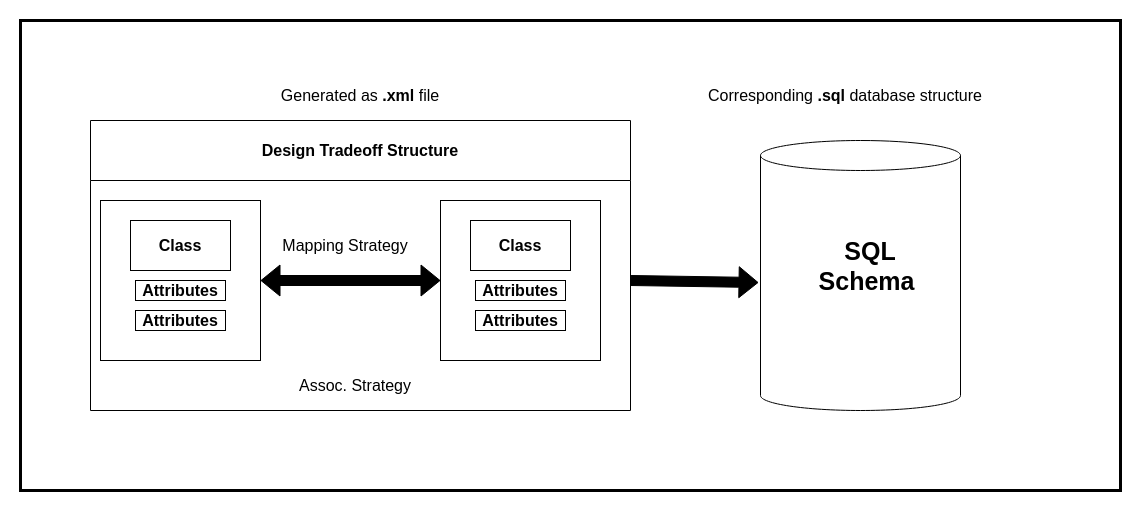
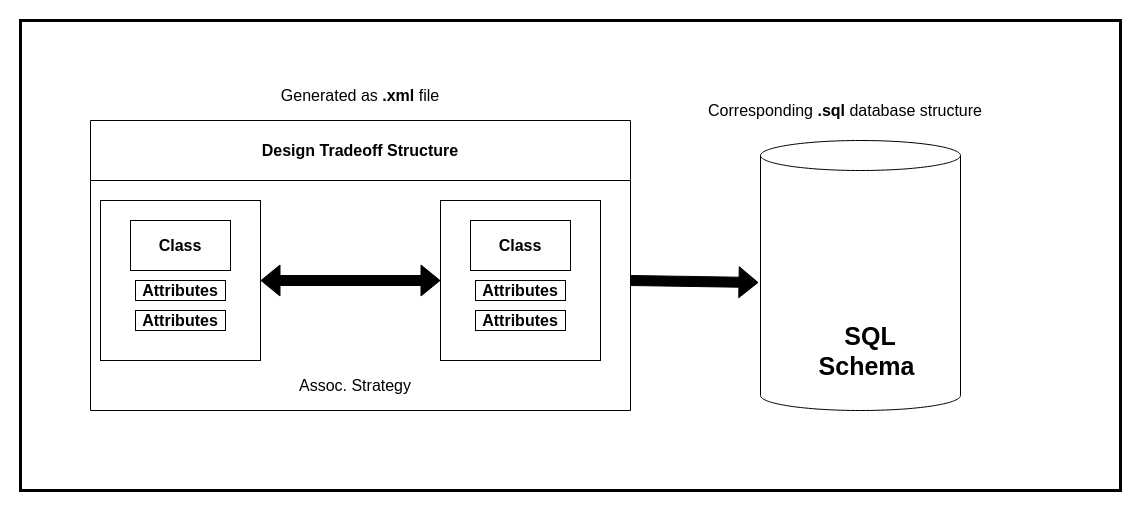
  <mxCell id="0" />
  <mxCell id="1" parent="0" />
  <mxCell id="2" value="&lt;font style=&quot;font-size: 16px;&quot;&gt;Design Tradeoff Structure&lt;/font&gt;" style="swimlane;whiteSpace=wrap;html=1;startSize=60;" vertex="1" parent="1"><mxGeometry x="90" y="120" width="540" height="290" as="geometry" /></mxCell>
  <mxCell id="3" value="" style="whiteSpace=wrap;html=1;aspect=fixed;fontSize=16;" vertex="1" parent="2"><mxGeometry x="10" y="80" width="160" height="160" as="geometry" /></mxCell>
  <mxCell id="4" value="&lt;b&gt;Class&lt;/b&gt;" style="rounded=0;whiteSpace=wrap;html=1;fontSize=16;" vertex="1" parent="2"><mxGeometry x="40" y="100" width="100" height="50" as="geometry" /></mxCell>
  <mxCell id="5" value="&lt;b&gt;Attributes&lt;/b&gt;" style="rounded=0;whiteSpace=wrap;html=1;fontSize=16;" vertex="1" parent="2"><mxGeometry x="45" y="160" width="90" height="20" as="geometry" /></mxCell>
  <mxCell id="6" value="&lt;b&gt;Attributes&lt;/b&gt;" style="rounded=0;whiteSpace=wrap;html=1;fontSize=16;" vertex="1" parent="2"><mxGeometry x="45" y="190" width="90" height="20" as="geometry" /></mxCell>
  <mxCell id="7" value="" style="whiteSpace=wrap;html=1;aspect=fixed;fontSize=16;" vertex="1" parent="2"><mxGeometry x="350" y="80" width="160" height="160" as="geometry" /></mxCell>
  <mxCell id="8" value="&lt;b&gt;Class&lt;/b&gt;" style="rounded=0;whiteSpace=wrap;html=1;fontSize=16;" vertex="1" parent="2"><mxGeometry x="380" y="100" width="100" height="50" as="geometry" /></mxCell>
  <mxCell id="9" value="&lt;b&gt;Attributes&lt;/b&gt;" style="rounded=0;whiteSpace=wrap;html=1;fontSize=16;" vertex="1" parent="2"><mxGeometry x="385" y="160" width="90" height="20" as="geometry" /></mxCell>
  <mxCell id="10" value="&lt;b&gt;Attributes&lt;/b&gt;" style="rounded=0;whiteSpace=wrap;html=1;fontSize=16;" vertex="1" parent="2"><mxGeometry x="385" y="190" width="90" height="20" as="geometry" /></mxCell>
  <mxCell id="11" value="" style="shape=flexArrow;endArrow=classic;startArrow=classic;html=1;rounded=0;fontSize=16;exitX=1;exitY=0.5;exitDx=0;exitDy=0;entryX=0;entryY=0.5;entryDx=0;entryDy=0;fillColor=#000000;" edge="1" parent="2" source="3" target="7"><mxGeometry width="100" height="100" relative="1" as="geometry"><mxPoint x="190" y="220" as="sourcePoint" /><mxPoint x="290" y="120" as="targetPoint" /></mxGeometry></mxCell>
- <mxCell id="12" value="Mapping Strategy" style="text;html=1;strokeColor=none;fillColor=none;align=center;verticalAlign=middle;whiteSpace=wrap;rounded=0;fontSize=16;" vertex="1" parent="2"><mxGeometry x="190" y="110" width="130" height="30" as="geometry" /></mxCell>
  <mxCell id="13" value="Assoc. Strategy" style="text;html=1;strokeColor=none;fillColor=none;align=center;verticalAlign=middle;whiteSpace=wrap;rounded=0;fontSize=16;" vertex="1" parent="2"><mxGeometry x="200" y="250" width="130" height="30" as="geometry" /></mxCell>
  <mxCell id="14" value="Generated as &lt;b&gt;.xml&lt;/b&gt; file" style="text;html=1;strokeColor=none;fillColor=none;align=center;verticalAlign=middle;whiteSpace=wrap;rounded=0;fontSize=16;" vertex="1" parent="1"><mxGeometry x="190" y="80" width="340" height="30" as="geometry" /></mxCell>
  <mxCell id="15" value="" style="shape=cylinder3;whiteSpace=wrap;html=1;boundedLbl=1;backgroundOutline=1;size=15;fontSize=16;" vertex="1" parent="1"><mxGeometry x="760" y="140" width="200" height="270" as="geometry" /></mxCell>
- <mxCell id="16" value="Corresponding&amp;nbsp;&lt;b&gt;.sql&lt;/b&gt;&amp;nbsp;database structure" style="text;html=1;strokeColor=none;fillColor=none;align=center;verticalAlign=middle;whiteSpace=wrap;rounded=0;fontSize=16;" vertex="1" parent="1"><mxGeometry x="675" y="80" width="340" height="30" as="geometry" /></mxCell>
- <mxCell id="17" value="&lt;b style=&quot;font-size: 25px;&quot;&gt;SQL&lt;br&gt;Schema&amp;nbsp;&lt;/b&gt;" style="text;html=1;strokeColor=none;fillColor=none;align=center;verticalAlign=middle;whiteSpace=wrap;rounded=0;fontSize=16;" vertex="1" parent="1"><mxGeometry x="810" y="250" width="120" height="30" as="geometry" /></mxCell>
+ <mxCell id="16" value="Corresponding&amp;nbsp;&lt;b&gt;.sql&lt;/b&gt;&amp;nbsp;database structure" style="text;html=1;strokeColor=none;fillColor=none;align=center;verticalAlign=middle;whiteSpace=wrap;rounded=0;fontSize=16;" vertex="1" parent="1"><mxGeometry x="675" y="95" width="340" height="30" as="geometry" /></mxCell>
+ <mxCell id="17" value="&lt;b style=&quot;font-size: 25px;&quot;&gt;SQL&lt;br&gt;Schema&amp;nbsp;&lt;/b&gt;" style="text;html=1;strokeColor=none;fillColor=none;align=center;verticalAlign=middle;whiteSpace=wrap;rounded=0;fontSize=16;" vertex="1" parent="1"><mxGeometry x="810" y="335" width="120" height="30" as="geometry" /></mxCell>
  <mxCell id="18" value="" style="shape=flexArrow;endArrow=classic;html=1;rounded=0;fontSize=25;fillColor=#000000;entryX=-0.01;entryY=0.526;entryDx=0;entryDy=0;entryPerimeter=0;" edge="1" parent="1" target="15"><mxGeometry width="50" height="50" relative="1" as="geometry"><mxPoint x="630" y="280" as="sourcePoint" /><mxPoint x="720" y="270" as="targetPoint" /></mxGeometry></mxCell>
  <mxCell id="19" value="" style="rounded=0;whiteSpace=wrap;html=1;fontSize=25;fillColor=none;strokeWidth=3;" vertex="1" parent="1"><mxGeometry x="20" y="20" width="1100" height="470" as="geometry" /></mxCell>
